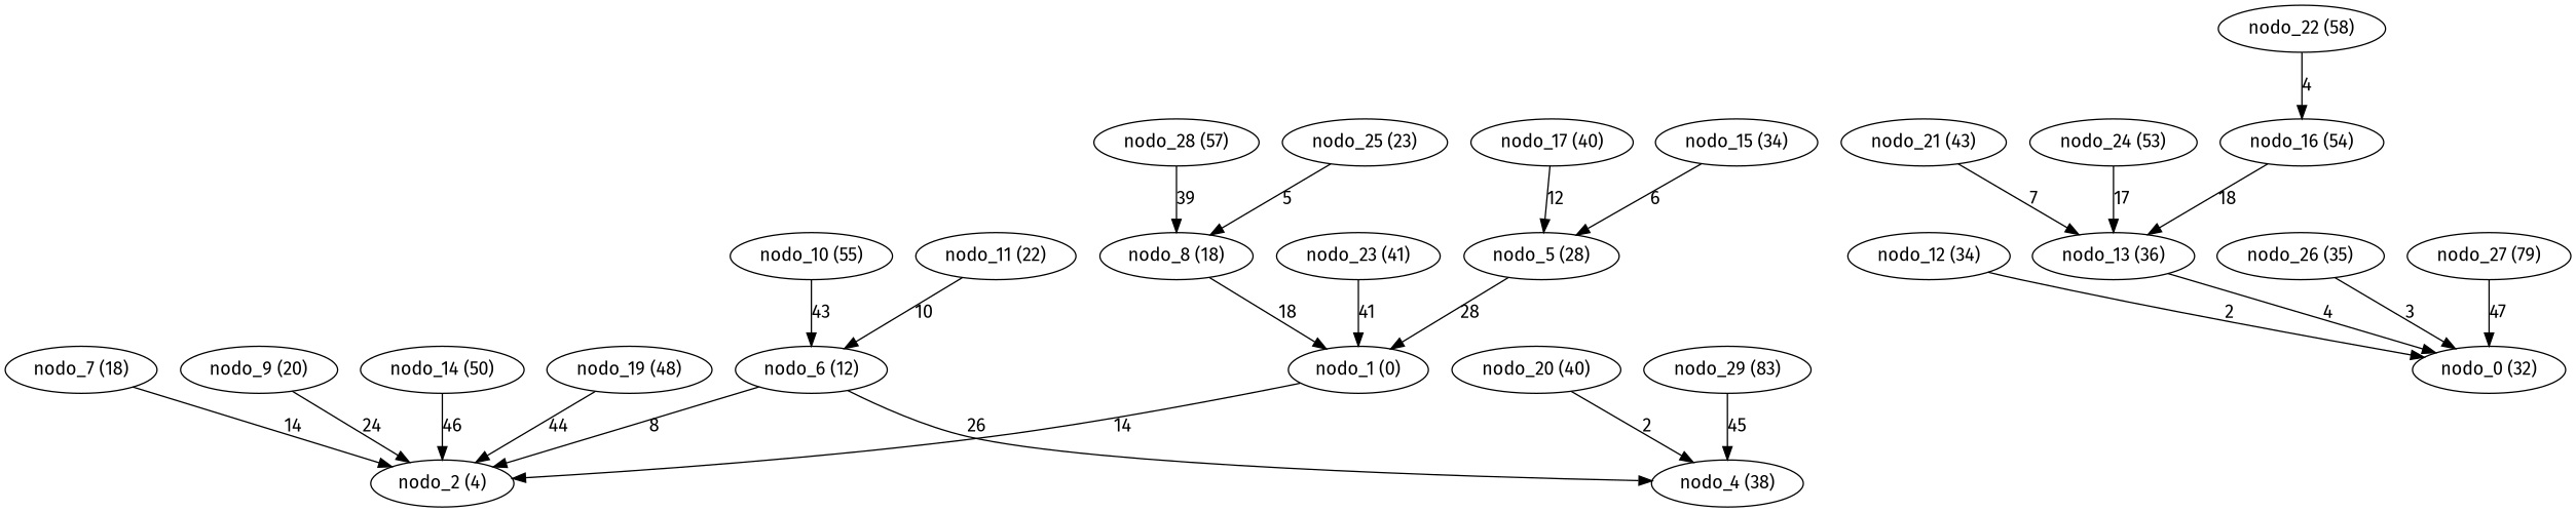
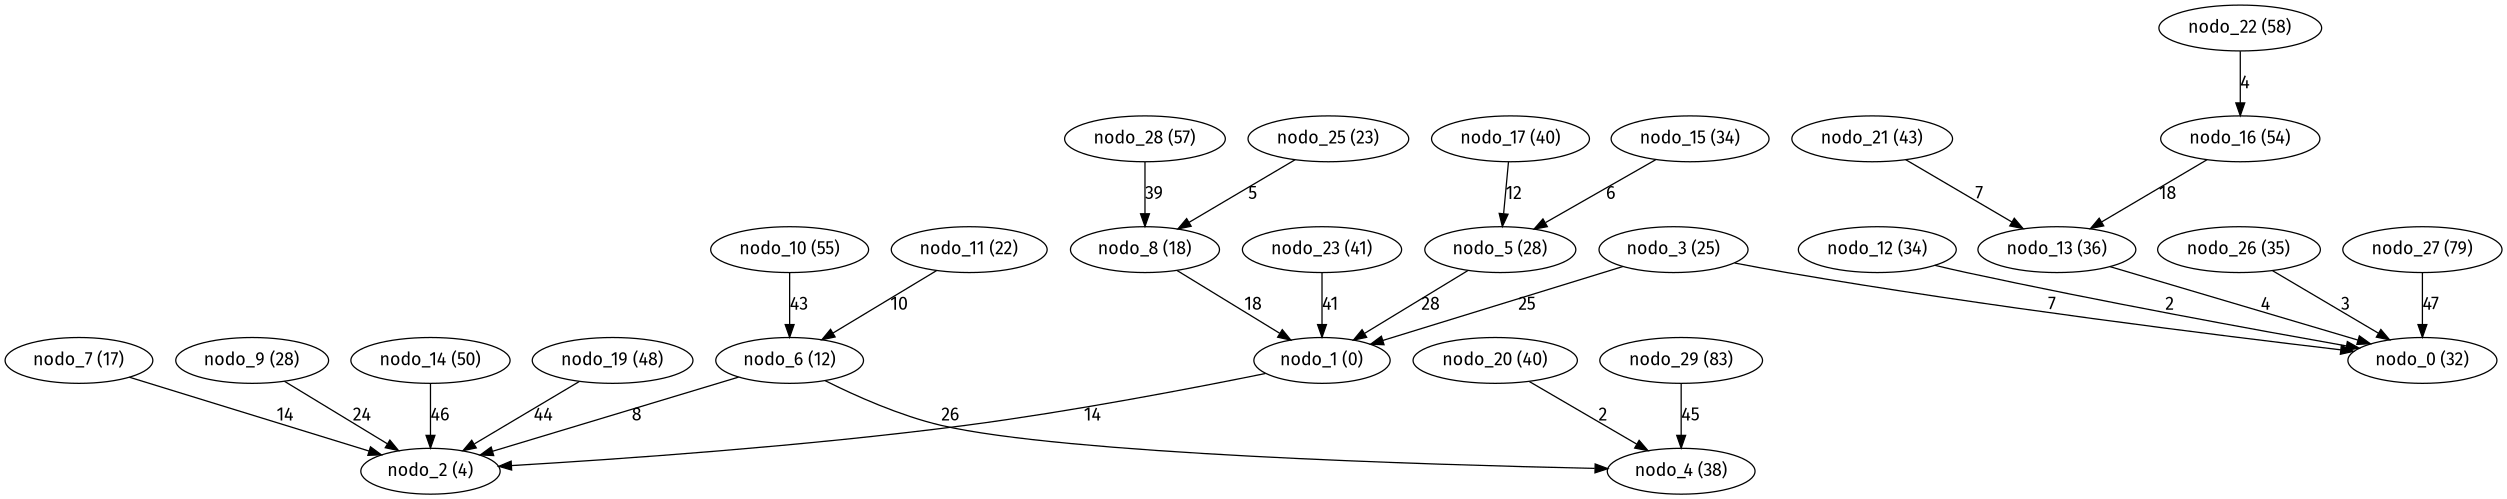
  digraph {
    fontname="Fira Sans"
    node [fontname="Fira Sans"]
    edge [fontname="Fira Sans" weight=4]
    "nodo_1 (0)"
    "nodo_2 (4)"
+   "nodo_3 (25)"
    "nodo_0 (32)"
    "nodo_5 (28)"
    "nodo_6 (12)"
    "nodo_4 (38)"
-   "nodo_7 (18)"
+   "nodo_7 (18)" [label="nodo_7 (17)"]
    "nodo_8 (18)"
-   "nodo_9 (28)" [label="nodo_9 (20)"]
+   "nodo_9 (28)"
    "nodo_10 (55)"
    "nodo_11 (22)"
    "nodo_12 (34)"
    "nodo_13 (36)"
    "nodo_14 (50)"
    "nodo_15 (34)"
    "nodo_16 (54)"
    "nodo_17 (40)"
    "nodo_19 (48)"
    "nodo_20 (40)"
    "nodo_21 (43)"
    "nodo_22 (58)"
    "nodo_23 (41)"
-   "nodo_24 (53)"
    "nodo_25 (23)"
    "nodo_26 (35)"
    "nodo_27 (79)"
    "nodo_28 (57)"
    "nodo_29 (83)"
    "nodo_1 (0)" -> "nodo_2 (4)" [label=14]
+   "nodo_3 (25)" -> "nodo_1 (0)" [label=25 weight=25]
+   "nodo_3 (25)" -> "nodo_0 (32)" [label=7 weight=7]
    "nodo_5 (28)" -> "nodo_1 (0)" [label=28 weight=28]
    "nodo_6 (12)" -> "nodo_2 (4)" [label=8 weight=8]
    "nodo_6 (12)" -> "nodo_4 (38)" [label=26 weight=26]
    "nodo_7 (18)" -> "nodo_2 (4)" [label=14 weight=14]
    "nodo_8 (18)" -> "nodo_1 (0)" [label=18 weight=18]
    "nodo_9 (28)" -> "nodo_2 (4)" [label=24 weight=24]
    "nodo_10 (55)" -> "nodo_6 (12)" [label=43 weight=43]
    "nodo_11 (22)" -> "nodo_6 (12)" [label=10 weight=10]
    "nodo_12 (34)" -> "nodo_0 (32)" [label=2 weight=2]
    "nodo_13 (36)" -> "nodo_0 (32)" [label=4]
    "nodo_14 (50)" -> "nodo_2 (4)" [label=46 weight=46]
    "nodo_15 (34)" -> "nodo_5 (28)" [label=6 weight=6]
    "nodo_16 (54)" -> "nodo_13 (36)" [label=18 weight=18]
    "nodo_17 (40)" -> "nodo_5 (28)" [label=12 weight=12]
    "nodo_19 (48)" -> "nodo_2 (4)" [label=44 weight=44]
    "nodo_20 (40)" -> "nodo_4 (38)" [label=2 weight=2]
    "nodo_21 (43)" -> "nodo_13 (36)" [label=7 weight=7]
    "nodo_22 (58)" -> "nodo_16 (54)" [label=4]
    "nodo_23 (41)" -> "nodo_1 (0)" [label=41 weight=41]
-   "nodo_24 (53)" -> "nodo_13 (36)" [label=17 weight=17]
    "nodo_25 (23)" -> "nodo_8 (18)" [label=5 weight=5]
    "nodo_26 (35)" -> "nodo_0 (32)" [label=3 weight=3]
    "nodo_27 (79)" -> "nodo_0 (32)" [label=47 weight=47]
    "nodo_28 (57)" -> "nodo_8 (18)" [label=39 weight=39]
    "nodo_29 (83)" -> "nodo_4 (38)" [label=45 weight=45]
  }
